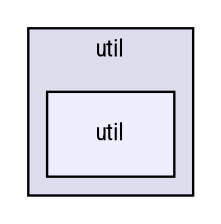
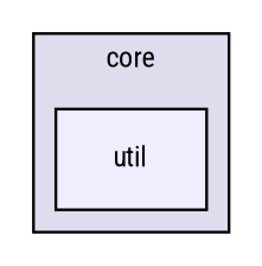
  digraph {
    compound=true
    rankdir=LR
    fontname="Roboto Condensed"
    n1 [fillcolor="#eeeeff" fontname="Roboto Condensed" fontsize=10 label=util pencolor=black shape=box style=filled]
    subgraph cluster_1 {
      bgcolor="#ddddee"
      fontsize=10
-     label=util
+     label=core
      pencolor=black
      n1
    }
  }
